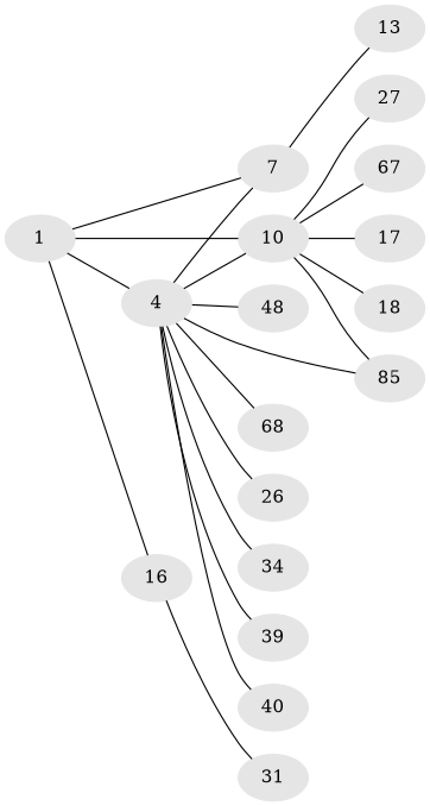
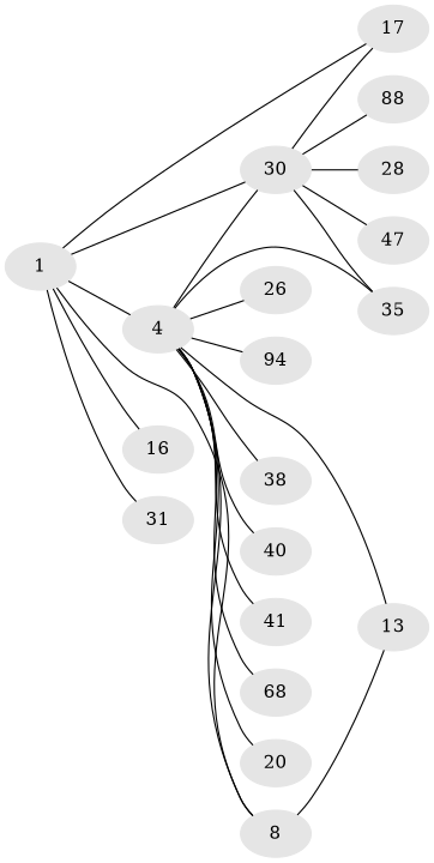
  graph {
    rankdir=LR
    node [color=gray90 style=filled]
    1 [super="+32+2"]
    4 [super="+8+5+21+6"]
-   7 [super="+36+30+23+9+41+33+19"]
-   10 [super="+38+11"]
+   7 [super="+36+30+23+9+41+33+19" label=8]
+   10 [super="+38+11" label=30]
    16 [super="+60"]
    17
    31 [super="+63"]
    13 [super="+54+22"]
+   20
    26
-   34
-   39
+   34 [label=94]
+   39 [label=38]
    40 [super="+50+52"]
-   48
+   48 [label=41]
    n15 [label=68]
-   35 [super="+56" label=85]
-   18 [super="+62"]
-   28 [label=27]
-   47 [label=67]
+   35 [super="+56"]
+   18 [super="+62" label=88]
+   28
+   47
    1 -- 4
    1 -- 7
    1 -- 10 [weight=3]
    1 -- 16
-   16 -- 31
+   1 -- 17
+   1 -- 31
    4 -- 7 [weight=2]
    4 -- 10 [weight=4]
+   4 -- 13
+   4 -- 20
    4 -- 26
    4 -- 34
    4 -- 39
    4 -- 40
    4 -- 48
    4 -- n15
    4 -- 35
    7 -- 13
    10 -- 17
    10 -- 35
    10 -- 18
    10 -- 28
    10 -- 47
  }
